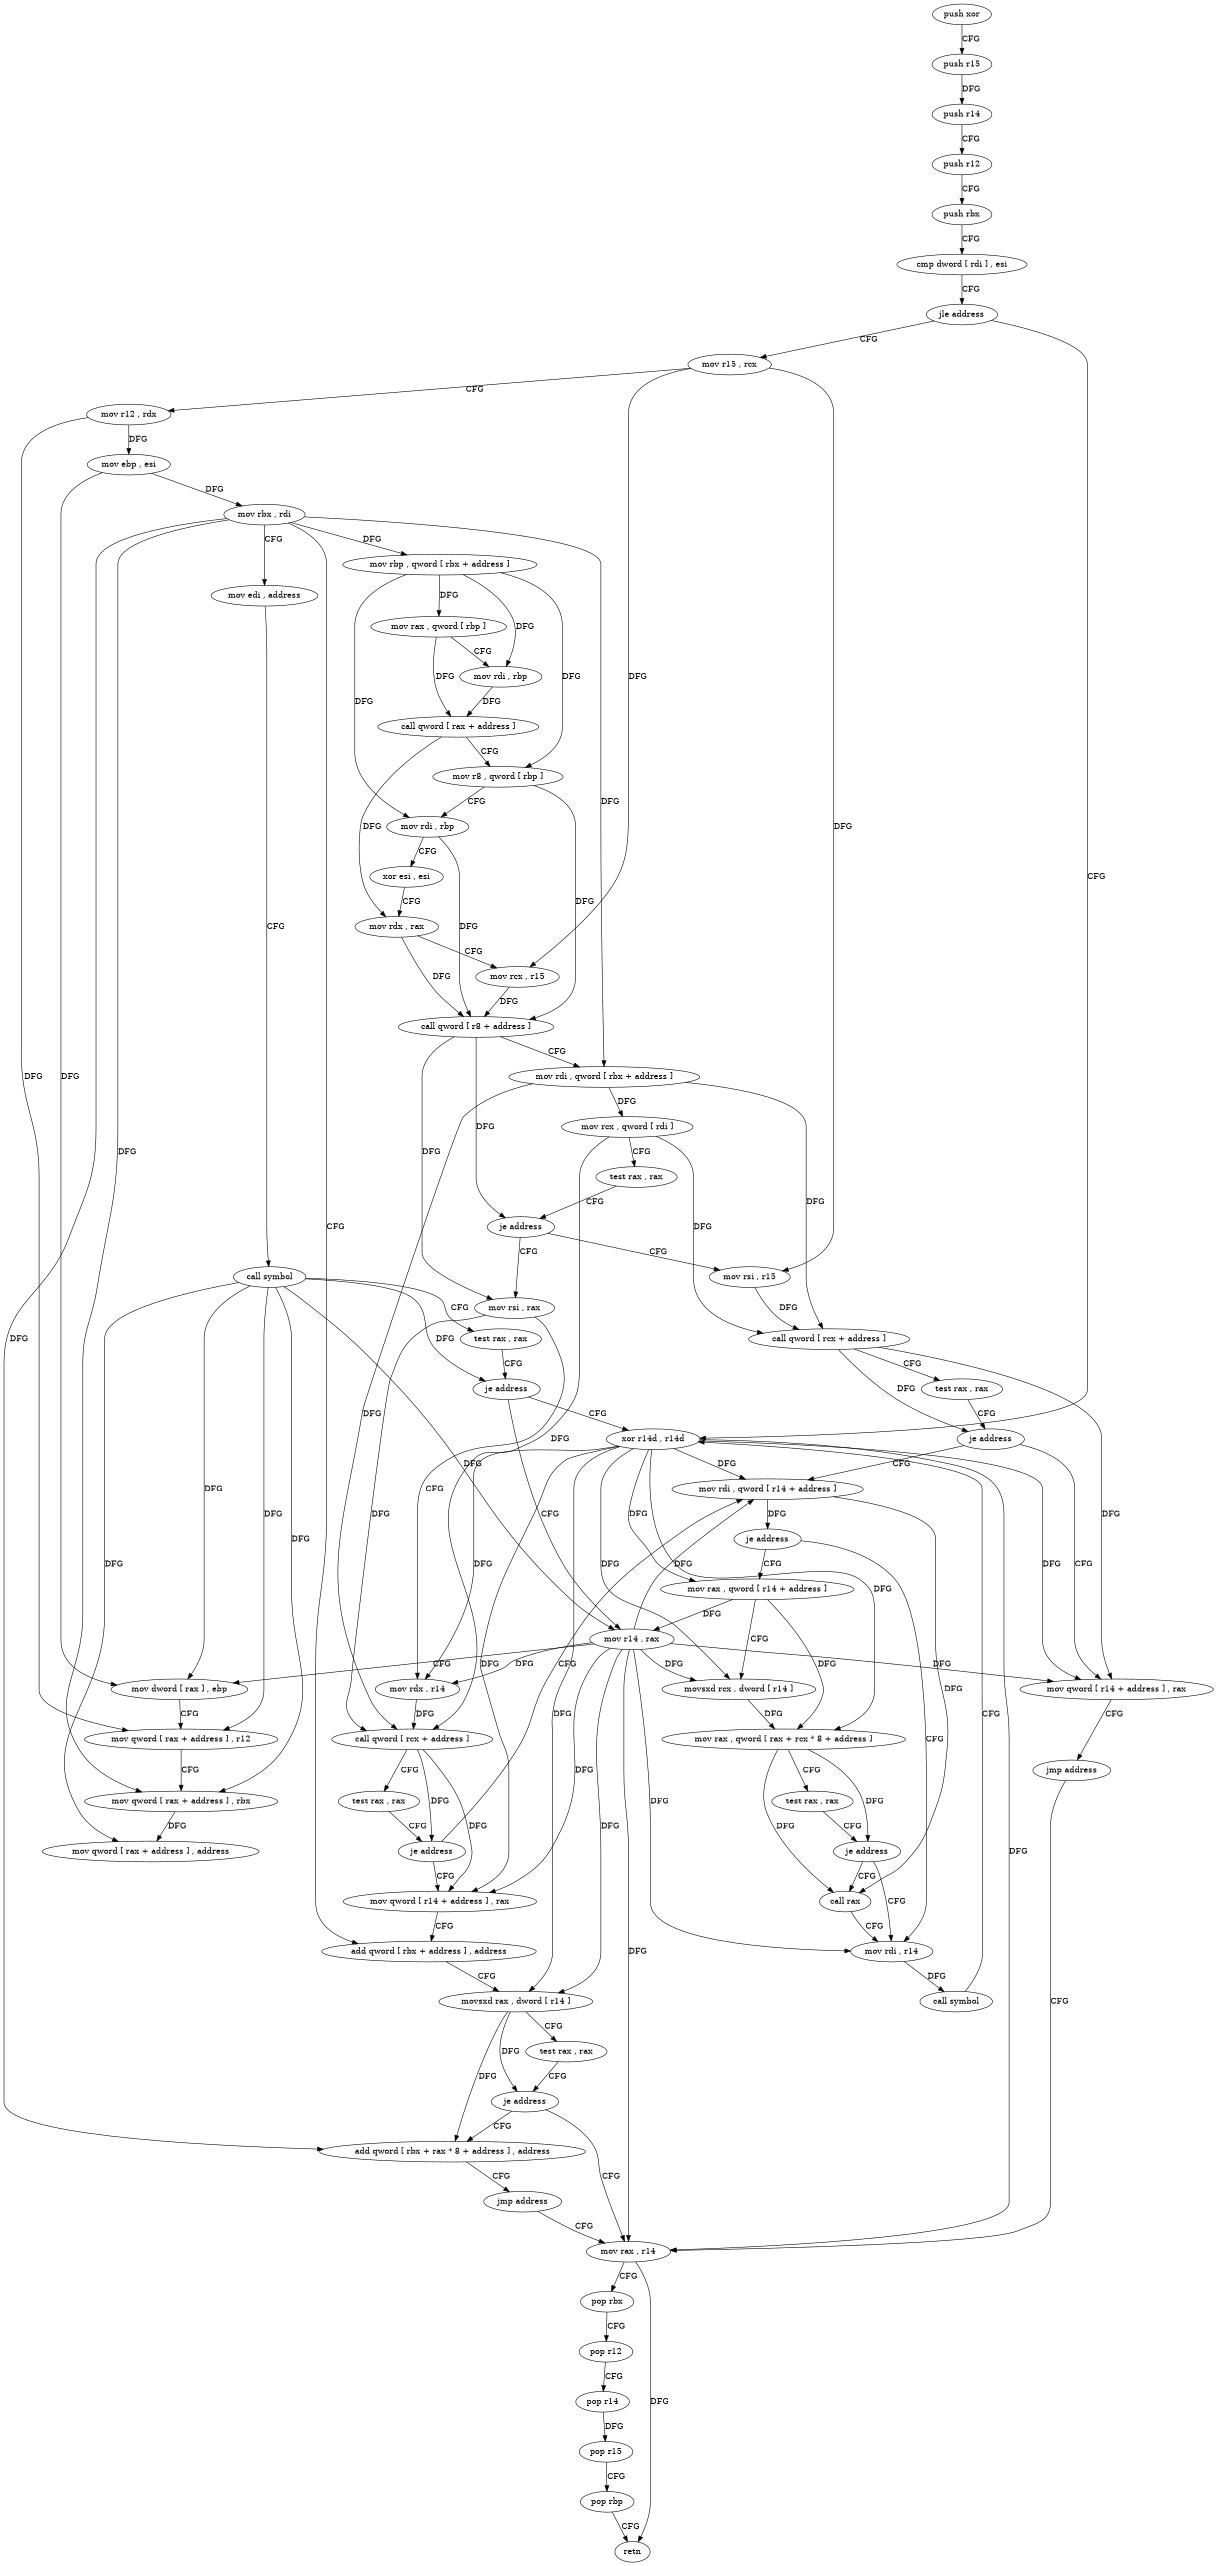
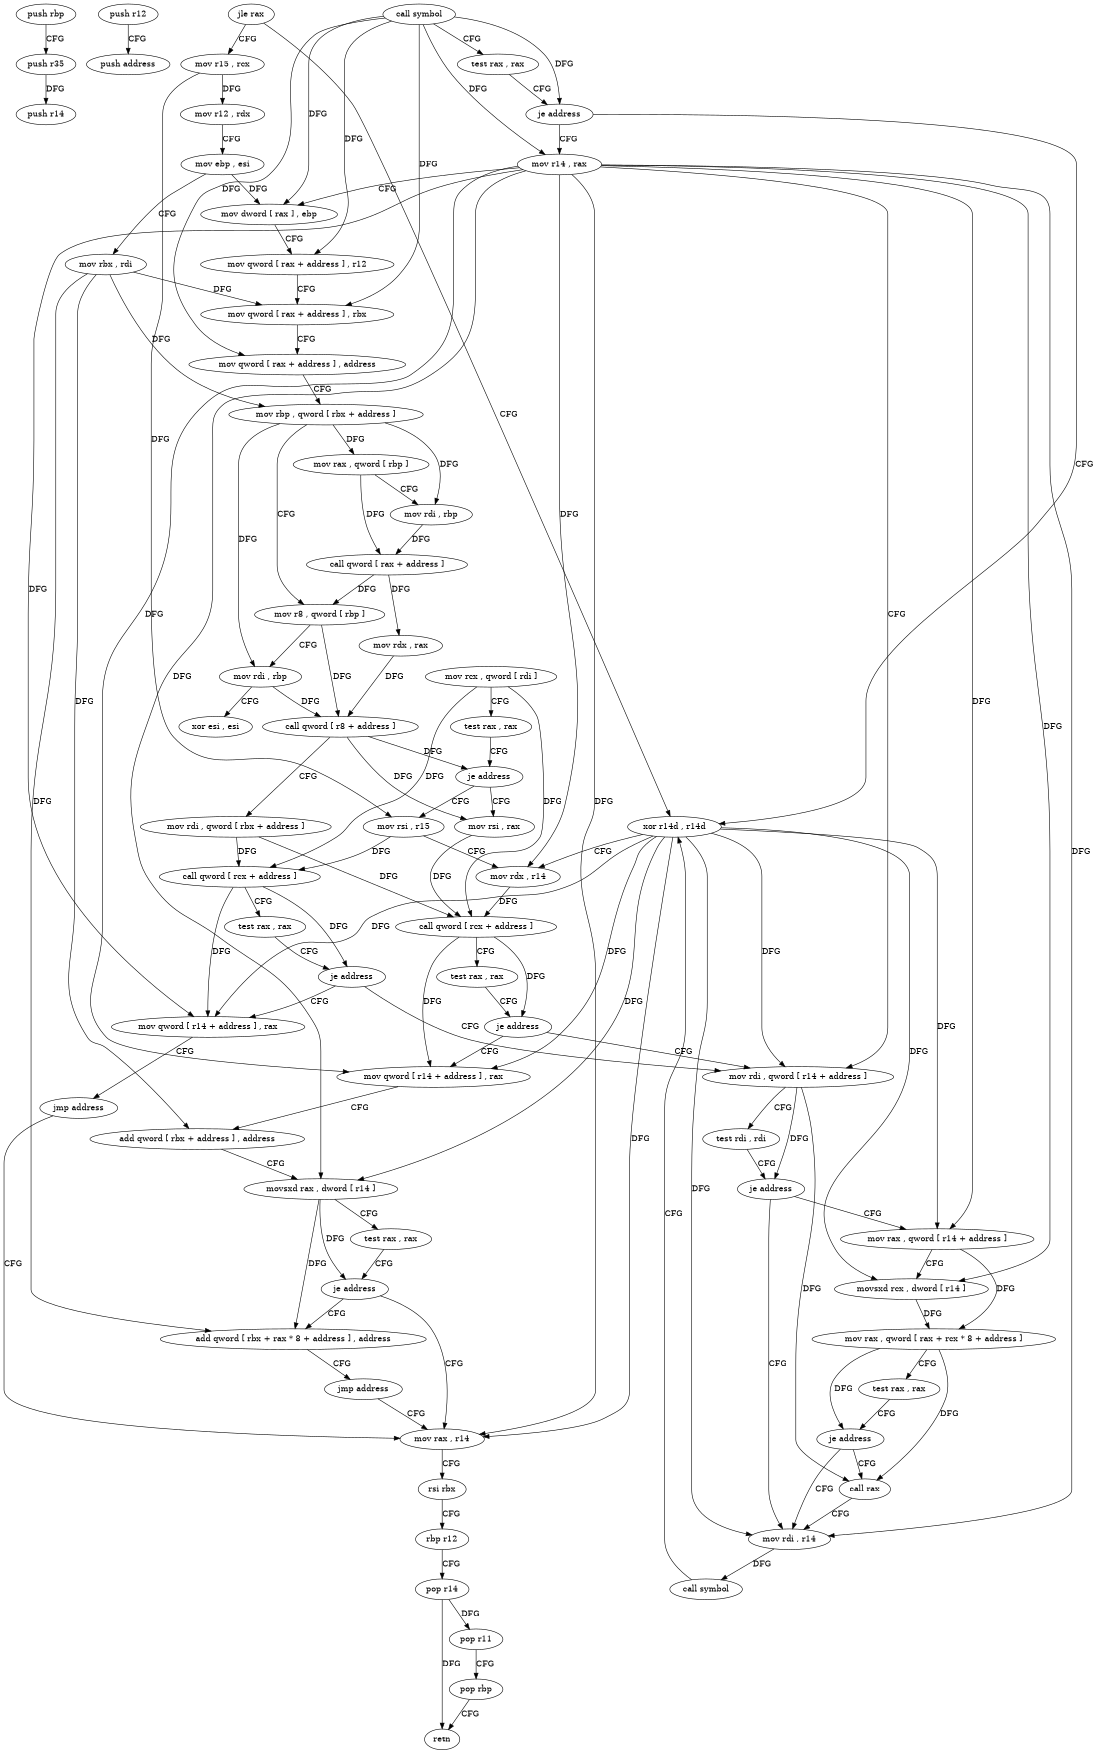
  digraph {
-   n1 [label="push xor"]
-   n2 [label="push r15"]
+   n1 [label="push rbp"]
+   n2 [label="push r35"]
    n3 [label="push r14"]
    n4 [label="push r12"]
-   n5 [label="push rbx"]
-   n6 [label="cmp dword [ rdi ] , esi"]
-   n7 [label="jle address"]
+   n5 [label="push address"]
+   n7 [label="jle rax"]
    n8 [label="xor r14d , r14d"]
    n9 [label="mov r15 , rcx"]
    n10 [label="mov rax , r14"]
    n11 [label="mov rdi , qword [ r14 + address ]"]
    n12 [label="mov qword [ r14 + address ] , rax"]
    n13 [label="mov rdx , r14"]
    n14 [label="mov qword [ r14 + address ] , rax"]
    n15 [label="mov rdi , r14"]
    n16 [label="mov rax , qword [ r14 + address ]"]
    n17 [label="movsxd rax , dword [ r14 ]"]
    n18 [label="movsxd rcx , dword [ r14 ]"]
    n19 [label="mov r12 , rdx"]
-   n20 [label="mov rcx , r15"]
    n21 [label="mov rsi , r15"]
-   n22 [label="pop rbx"]
+   n22 [label="rsi rbx"]
    n23 [label=retn]
+   n24 [label="test rdi , rdi"]
    n25 [label="je address"]
    n26 [label="call rax"]
    n27 [label="jmp address"]
    n28 [label="call qword [ rcx + address ]"]
    n29 [label="add qword [ rbx + address ] , address"]
    n30 [label="call symbol"]
    n31 [label="mov rax , qword [ rax + rcx * 8 + address ]"]
    n32 [label="add qword [ rbx + rax * 8 + address ] , address"]
    n33 [label="test rax , rax"]
    n34 [label="je address"]
    n35 [label="mov ebp , esi"]
    n36 [label="mov qword [ rax + address ] , r12"]
    n37 [label="call qword [ r8 + address ]"]
    n38 [label="call qword [ rcx + address ]"]
-   n39 [label="pop r12"]
+   n39 [label="rbp r12"]
    n40 [label="mov rbx , rdi"]
    n41 [label="mov dword [ rax ] , ebp"]
    n42 [label="mov qword [ rax + address ] , rbx"]
-   n43 [label="mov edi , address"]
    n44 [label="mov rbp , qword [ rbx + address ]"]
    n45 [label="mov rdi , qword [ rbx + address ]"]
    n46 [label="call symbol"]
    n47 [label="mov qword [ rax + address ] , address"]
    n48 [label="mov rax , qword [ rbp ]"]
    n49 [label="mov rdi , rbp"]
    n50 [label="mov r8 , qword [ rbp ]"]
    n51 [label="mov rdi , rbp"]
    n52 [label="mov rcx , qword [ rdi ]"]
    n53 [label="jmp address"]
    n54 [label="test rax , rax"]
    n55 [label="je address"]
    n56 [label="mov r14 , rax"]
    n57 [label="call qword [ rax + address ]"]
    n58 [label="xor esi , esi"]
    n59 [label="mov rdx , rax"]
    n60 [label="je address"]
    n61 [label="mov rsi , rax"]
    n62 [label="test rax , rax"]
    n63 [label="test rax , rax"]
    n64 [label="je address"]
    n65 [label="test rax , rax"]
    n66 [label="je address"]
    n67 [label="test rax , rax"]
    n68 [label="je address"]
    n69 [label="pop r14"]
-   n70 [label="pop r15"]
+   n70 [label="pop r11"]
    n71 [label="pop rbp"]
    n1 -> n2 [label=CFG]
    n2 -> n3 [label=DFG]
-   n3 -> n4 [label=CFG]
    n4 -> n5 [label=CFG]
-   n5 -> n6 [label=CFG]
-   n6 -> n7 [label=CFG]
    n7 -> n8 [label=CFG]
    n7 -> n9 [label=CFG]
    n8 -> n10 [label=DFG]
    n8 -> n11 [label=DFG]
    n8 -> n12 [label=DFG]
-   n8 -> n13 [label=DFG]
+   n8 -> n13 [label=CFG]
    n8 -> n14 [label=DFG]
-   n8 -> n31 [label=DFG]
+   n8 -> n15 [label=DFG]
    n8 -> n16 [label=DFG]
    n8 -> n17 [label=DFG]
    n8 -> n18 [label=DFG]
-   n9 -> n19 [label=CFG]
-   n9 -> n20 [label=DFG]
+   n9 -> n19 [label=DFG]
    n9 -> n21 [label=DFG]
    n10 -> n22 [label=CFG]
-   n10 -> n23 [label=DFG]
+   n69 -> n23 [label=DFG]
+   n11 -> n24 [label=CFG]
    n11 -> n25 [label=DFG]
    n11 -> n26 [label=DFG]
    n12 -> n27 [label=CFG]
    n13 -> n28 [label=DFG]
    n14 -> n29 [label=CFG]
    n15 -> n30 [label=DFG]
    n16 -> n18 [label=CFG]
    n16 -> n31 [label=DFG]
    n17 -> n32 [label=DFG]
    n17 -> n33 [label=CFG]
    n17 -> n34 [label=DFG]
    n18 -> n31 [label=DFG]
-   n19 -> n35 [label=DFG]
-   n19 -> n36 [label=DFG]
-   n20 -> n37 [label=DFG]
+   n19 -> n35 [label=CFG]
    n21 -> n38 [label=DFG]
    n22 -> n39 [label=CFG]
+   n24 -> n25 [label=CFG]
    n25 -> n15 [label=CFG]
    n25 -> n16 [label=CFG]
    n26 -> n15 [label=CFG]
    n27 -> n10 [label=CFG]
    n28 -> n14 [label=DFG]
    n28 -> n65 [label=CFG]
    n28 -> n66 [label=DFG]
    n29 -> n17 [label=CFG]
    n30 -> n8 [label=CFG]
    n31 -> n26 [label=DFG]
    n31 -> n67 [label=CFG]
    n31 -> n68 [label=DFG]
    n32 -> n53 [label=CFG]
    n33 -> n34 [label=CFG]
    n34 -> n10 [label=CFG]
    n34 -> n32 [label=CFG]
-   n35 -> n40 [label=DFG]
+   n35 -> n40 [label=CFG]
    n35 -> n41 [label=DFG]
    n36 -> n42 [label=CFG]
    n37 -> n45 [label=CFG]
    n37 -> n60 [label=DFG]
    n37 -> n61 [label=DFG]
    n38 -> n12 [label=DFG]
    n38 -> n63 [label=CFG]
    n38 -> n64 [label=DFG]
    n39 -> n69 [label=CFG]
-   n40 -> n29 [label=CFG]
+   n40 -> n29 [label=DFG]
    n40 -> n32 [label=DFG]
    n40 -> n42 [label=DFG]
-   n40 -> n43 [label=CFG]
    n40 -> n44 [label=DFG]
-   n40 -> n45 [label=DFG]
    n41 -> n36 [label=CFG]
-   n42 -> n47 [label=DFG]
-   n43 -> n46 [label=CFG]
+   n42 -> n47 [label=CFG]
    n44 -> n48 [label=DFG]
    n44 -> n49 [label=DFG]
-   n44 -> n50 [label=DFG]
+   n44 -> n50 [label=CFG]
    n44 -> n51 [label=DFG]
    n45 -> n28 [label=DFG]
    n45 -> n38 [label=DFG]
-   n45 -> n52 [label=DFG]
    n46 -> n36 [label=DFG]
    n46 -> n41 [label=DFG]
    n46 -> n42 [label=DFG]
    n46 -> n47 [label=DFG]
    n46 -> n54 [label=CFG]
    n46 -> n55 [label=DFG]
    n46 -> n56 [label=DFG]
+   n47 -> n44 [label=CFG]
    n48 -> n49 [label=CFG]
    n48 -> n57 [label=DFG]
    n49 -> n57 [label=DFG]
    n50 -> n37 [label=DFG]
    n50 -> n51 [label=CFG]
    n51 -> n37 [label=DFG]
    n51 -> n58 [label=CFG]
    n52 -> n28 [label=DFG]
    n52 -> n38 [label=DFG]
    n52 -> n62 [label=CFG]
    n53 -> n10 [label=CFG]
    n54 -> n55 [label=CFG]
    n55 -> n8 [label=CFG]
    n55 -> n56 [label=CFG]
    n56 -> n10 [label=DFG]
-   n56 -> n11 [label=DFG]
+   n56 -> n11 [label=CFG]
    n56 -> n12 [label=DFG]
    n56 -> n13 [label=DFG]
    n56 -> n14 [label=DFG]
    n56 -> n15 [label=DFG]
-   n16 -> n56 [label=DFG]
+   n56 -> n16 [label=DFG]
    n56 -> n17 [label=DFG]
    n56 -> n18 [label=DFG]
    n56 -> n41 [label=CFG]
-   n57 -> n50 [label=CFG]
+   n57 -> n50 [label=DFG]
    n57 -> n59 [label=DFG]
-   n58 -> n59 [label=CFG]
-   n59 -> n20 [label=CFG]
    n59 -> n37 [label=DFG]
    n60 -> n21 [label=CFG]
    n60 -> n61 [label=CFG]
-   n61 -> n13 [label=CFG]
+   n21 -> n13 [label=CFG]
    n61 -> n28 [label=DFG]
    n62 -> n60 [label=CFG]
    n63 -> n64 [label=CFG]
    n64 -> n11 [label=CFG]
    n64 -> n12 [label=CFG]
    n65 -> n66 [label=CFG]
    n66 -> n11 [label=CFG]
    n66 -> n14 [label=CFG]
    n67 -> n68 [label=CFG]
    n68 -> n15 [label=CFG]
    n68 -> n26 [label=CFG]
    n69 -> n70 [label=DFG]
    n70 -> n71 [label=CFG]
    n71 -> n23 [label=CFG]
  }
